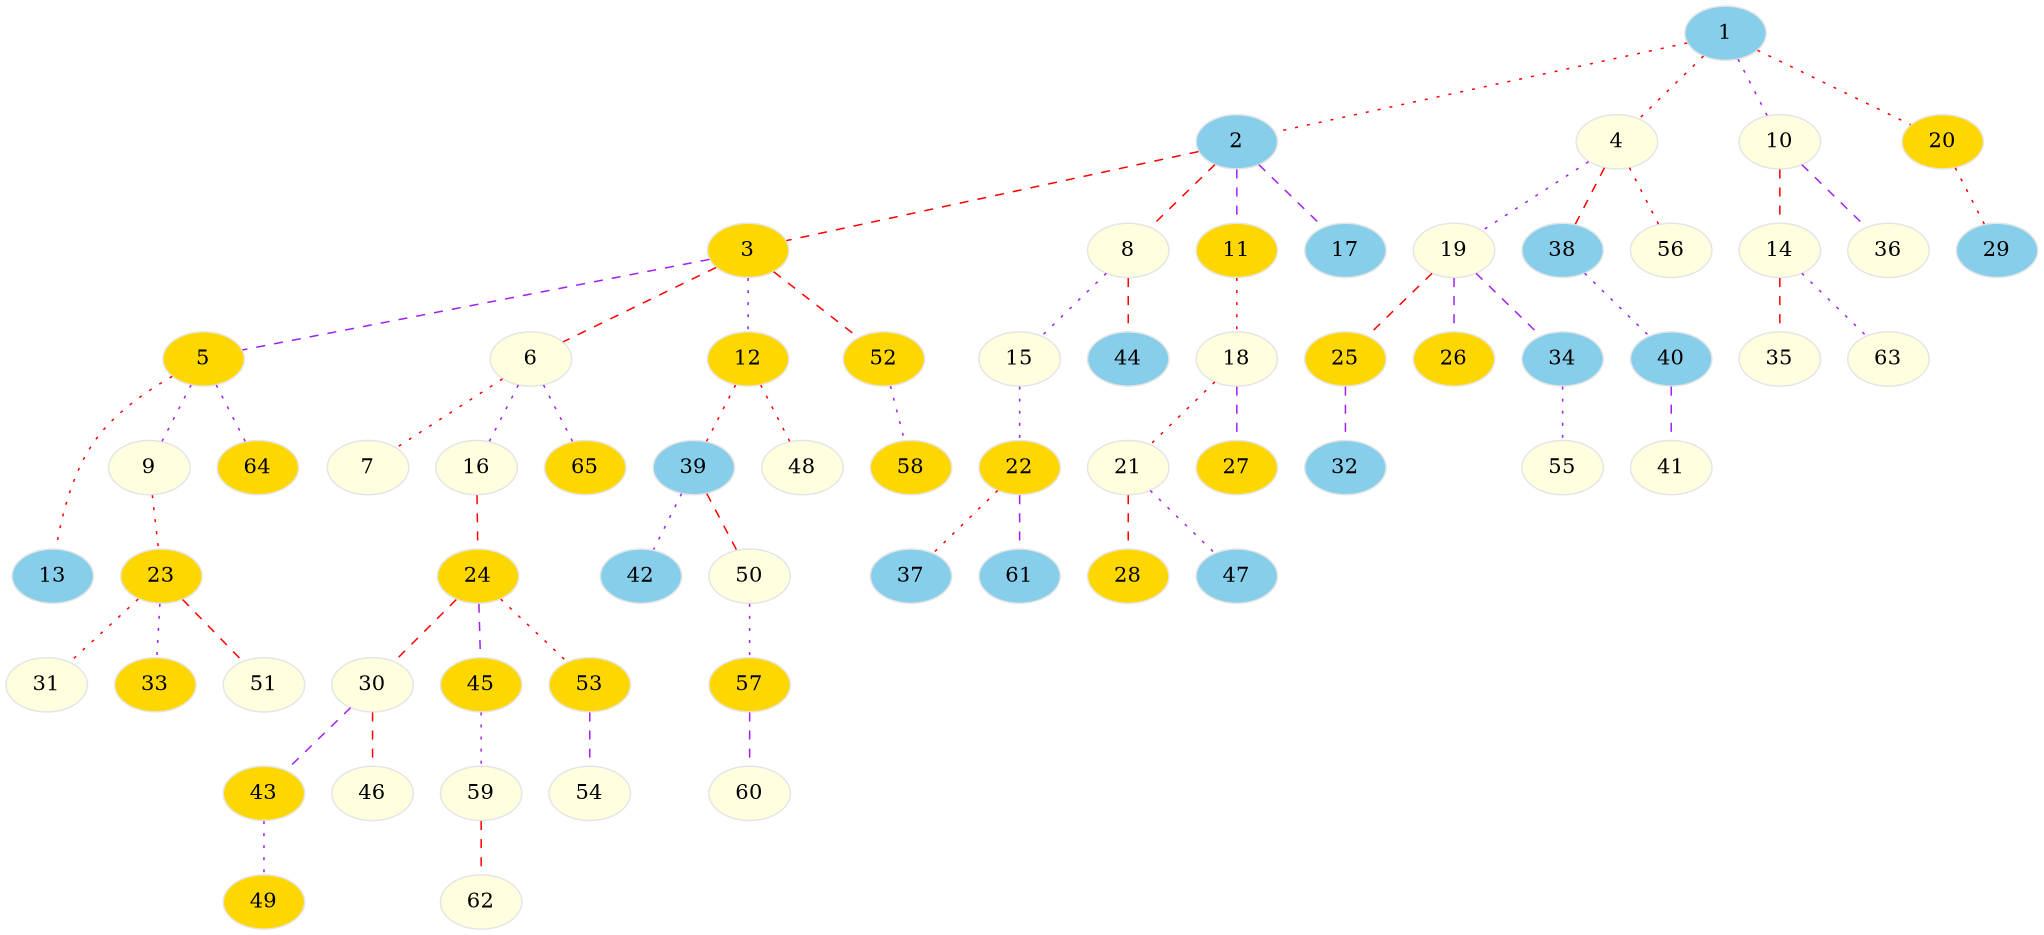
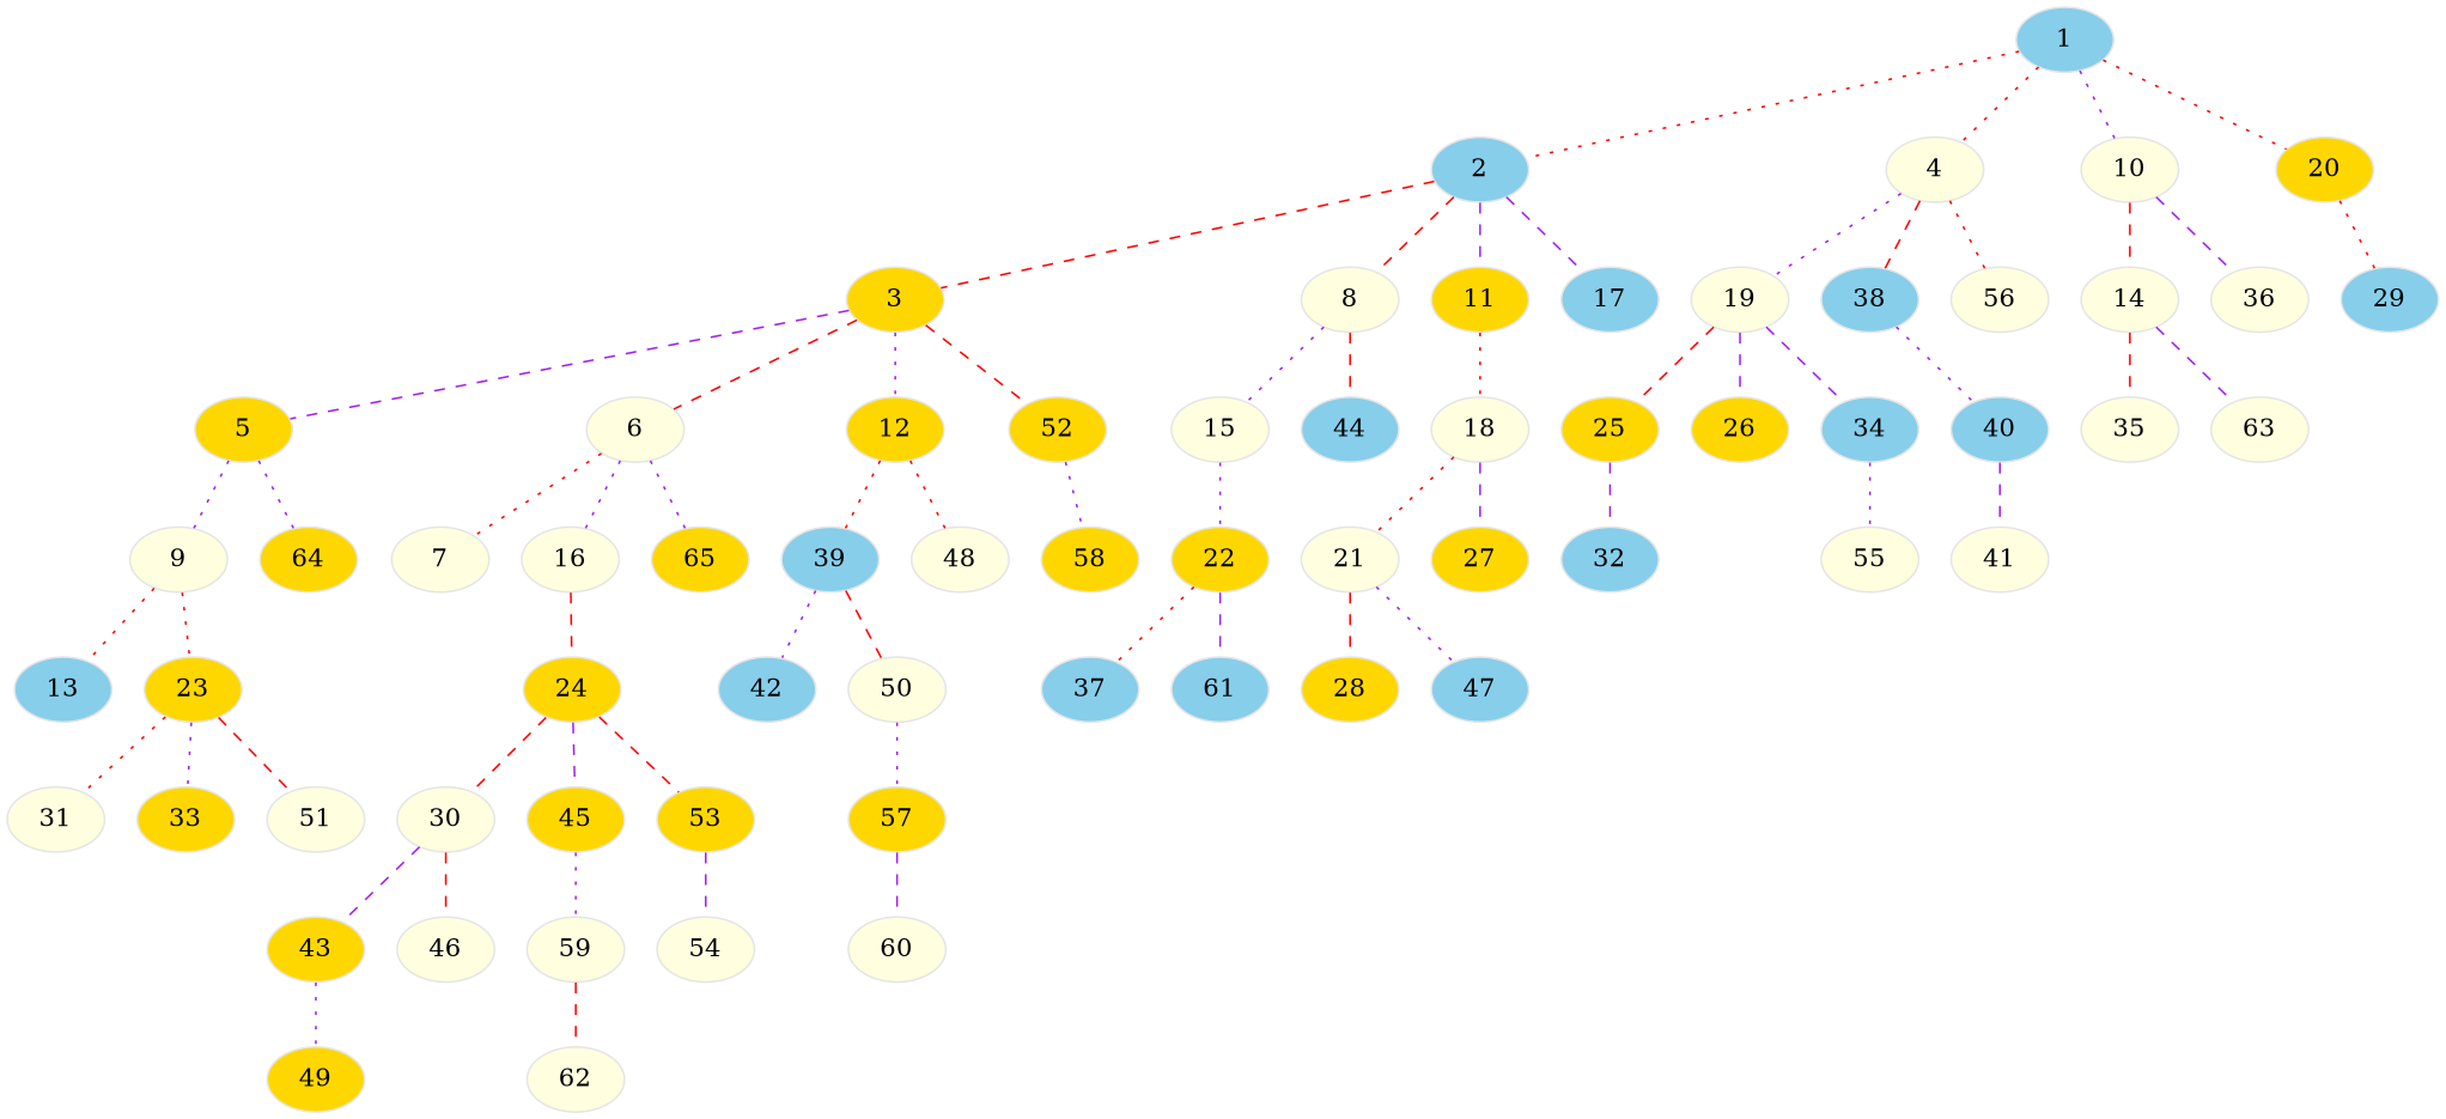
  graph {
    node [color=gray90 fillcolor=lightyellow style=filled]
    edge [color=purple style=dotted]
    1 [fillcolor=skyblue]
    2 [fillcolor=skyblue]
    4
    10
    20 [fillcolor=gold]
    3 [fillcolor=gold]
    8
    11 [fillcolor=gold]
    17 [fillcolor=skyblue]
    19
    38 [fillcolor=skyblue]
    56
    14
    36
    29 [fillcolor=skyblue]
    5 [fillcolor=gold]
    6
    12 [fillcolor=gold]
    52 [fillcolor=gold]
    15
    44 [fillcolor=skyblue]
    18
    9
    13 [fillcolor=skyblue]
    64 [fillcolor=gold]
    7
    16
    65 [fillcolor=gold]
    39 [fillcolor=skyblue]
    48
    58 [fillcolor=gold]
    25 [fillcolor=gold]
    26 [fillcolor=gold]
    34 [fillcolor=skyblue]
    40 [fillcolor=skyblue]
    23 [fillcolor=gold]
    24 [fillcolor=gold]
    22 [fillcolor=gold]
    31
    33 [fillcolor=gold]
    51
    35
    63
    21
    27 [fillcolor=gold]
    42 [fillcolor=skyblue]
    50
    37 [fillcolor=skyblue]
    61 [fillcolor=skyblue]
    30
    45 [fillcolor=gold]
    53 [fillcolor=gold]
    28 [fillcolor=gold]
    47 [fillcolor=skyblue]
    32 [fillcolor=skyblue]
    55
    43 [fillcolor=gold]
    46
    59
    54
    49 [fillcolor=gold]
    41
    57 [fillcolor=gold]
    62
    60
    1 -- 2 [color=red]
    1 -- 4 [color=red]
    1 -- 10
    1 -- 20 [color=red]
    2 -- 3 [color=red style=dashed]
    2 -- 8 [color=red style=dashed]
    2 -- 11 [style=dashed]
    2 -- 17 [style=dashed]
    4 -- 19
    4 -- 38 [color=red style=dashed]
    4 -- 56 [color=red]
    10 -- 14 [color=red style=dashed]
    10 -- 36 [style=dashed]
    20 -- 29 [color=red]
    3 -- 5 [style=dashed]
    3 -- 6 [color=red style=dashed]
    3 -- 12
    3 -- 52 [color=red style=dashed]
    8 -- 15
    8 -- 44 [color=red style=dashed]
    11 -- 18 [color=red]
    19 -- 25 [color=red style=dashed]
    19 -- 26 [style=dashed]
    19 -- 34 [style=dashed]
    38 -- 40
    14 -- 35 [color=red style=dashed]
-   14 -- 63
+   14 -- 63 [style=dashed]
    5 -- 9
-   5 -- 13 [color=red]
+   9 -- 13 [color=red]
    5 -- 64
    6 -- 7 [color=red]
    6 -- 16
    6 -- 65
    12 -- 39 [color=red]
    12 -- 48 [color=red]
    52 -- 58
    15 -- 22
    18 -- 21 [color=red]
    18 -- 27 [style=dashed]
    9 -- 23 [color=red]
    16 -- 24 [color=red style=dashed]
    39 -- 42
    39 -- 50 [color=red style=dashed]
    25 -- 32 [style=dashed]
    34 -- 55
    40 -- 41 [style=dashed]
    23 -- 31 [color=red]
    23 -- 33
    23 -- 51 [color=red style=dashed]
    24 -- 30 [color=red style=dashed]
    24 -- 45 [style=dashed]
-   24 -- 53 [color=red]
+   24 -- 53 [color=red style=dashed]
    22 -- 37 [color=red]
    22 -- 61 [style=dashed]
    21 -- 28 [color=red style=dashed]
    21 -- 47
    50 -- 57
    30 -- 43 [style=dashed]
    30 -- 46 [color=red style=dashed]
    45 -- 59
    53 -- 54 [style=dashed]
    43 -- 49
    59 -- 62 [color=red style=dashed]
    57 -- 60 [style=dashed]
  }
